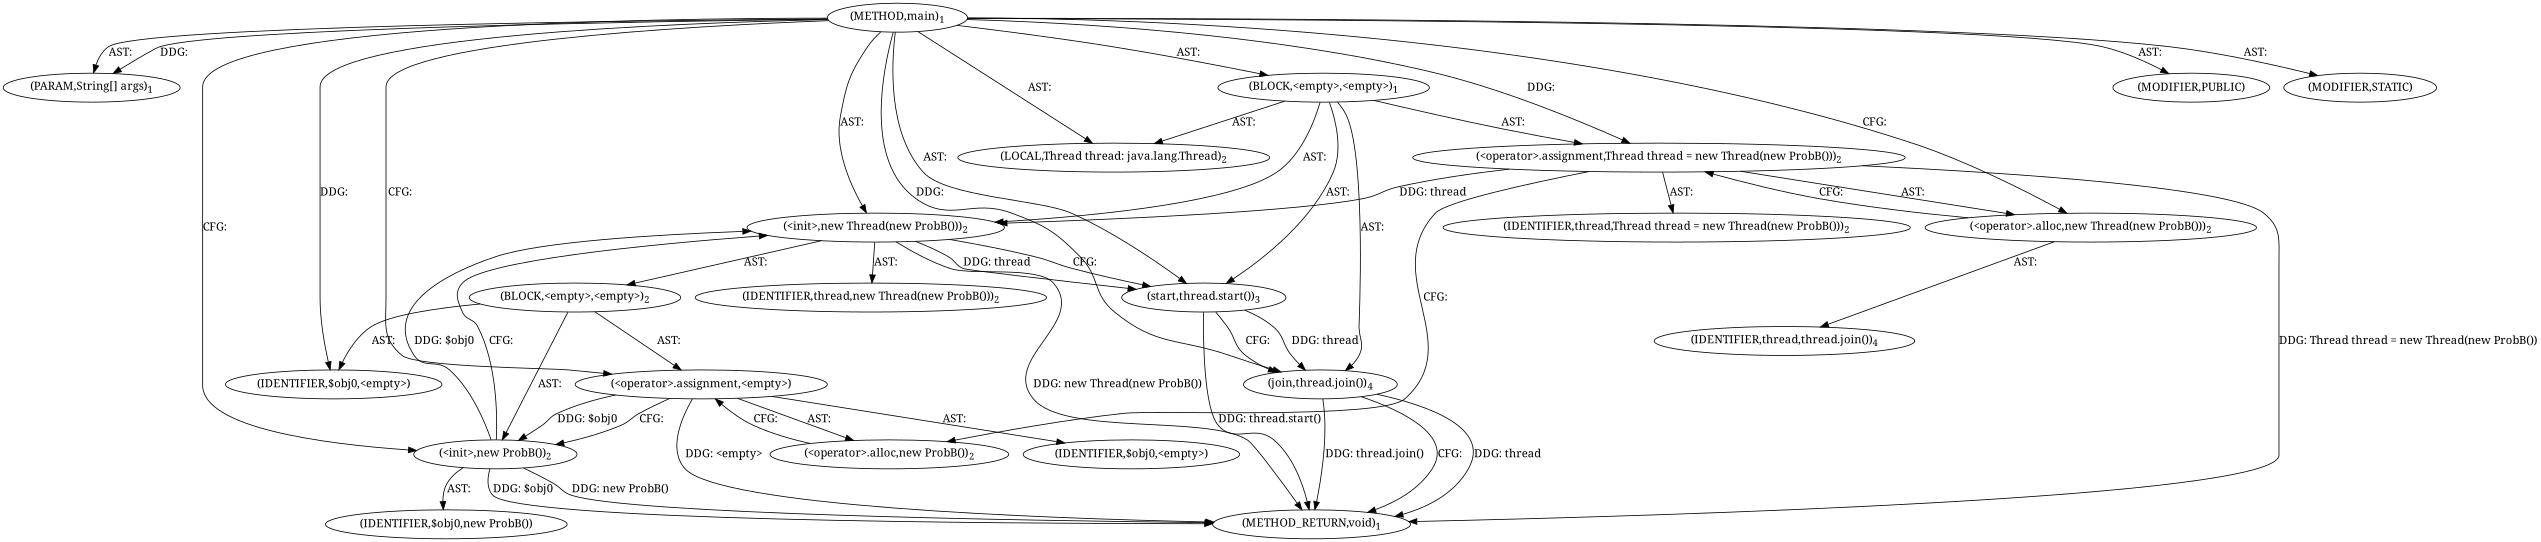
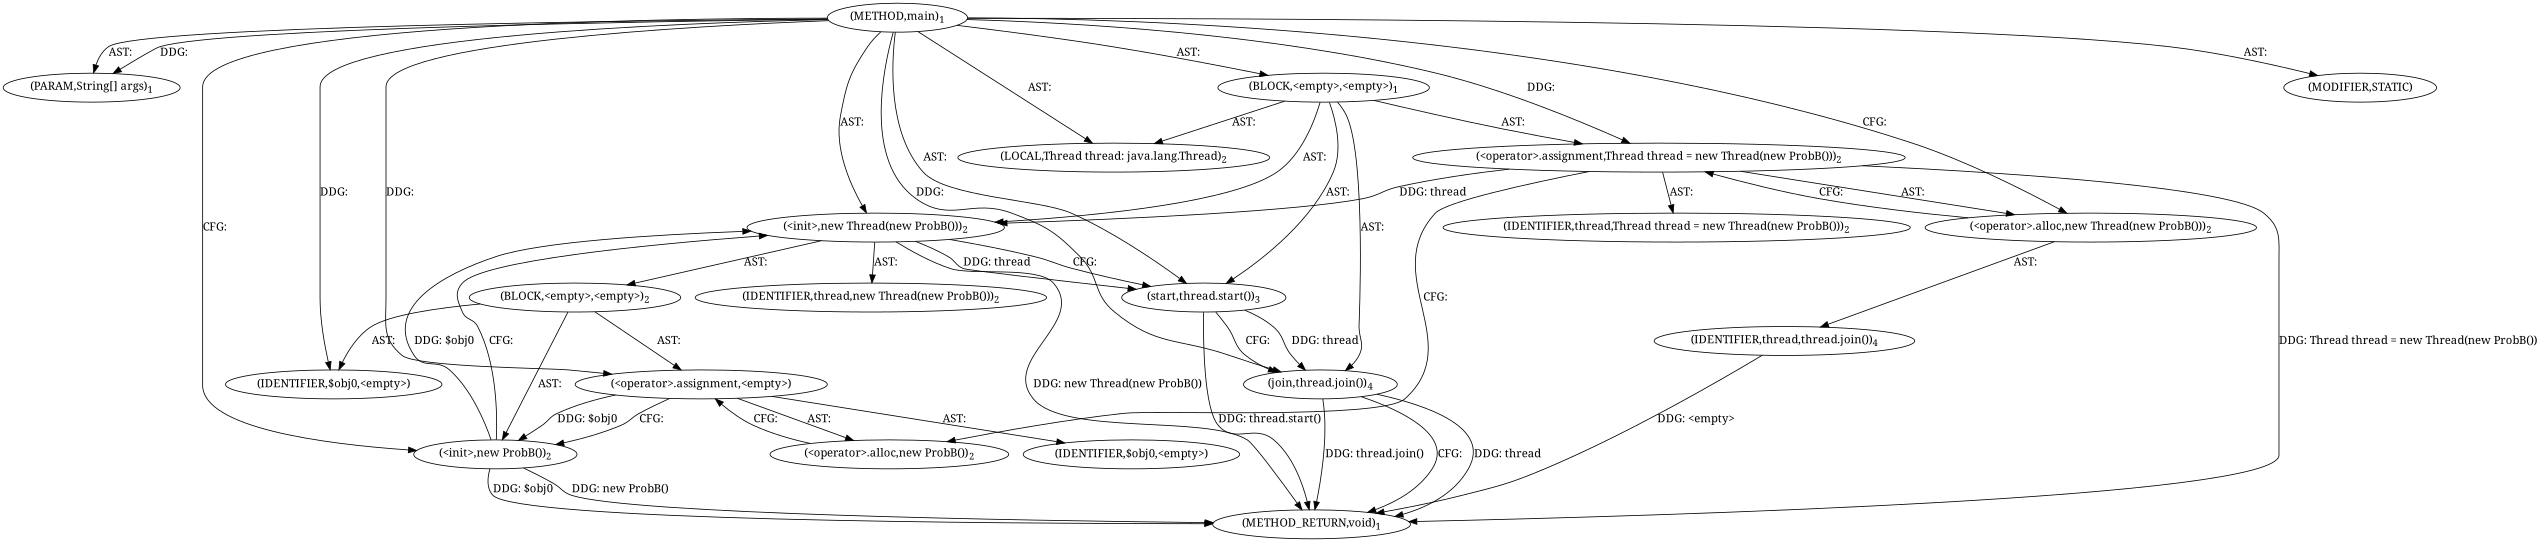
  digraph {
    fontname="Noto Serif"
    node [fontname="Noto Serif"]
    edge [fontname="Noto Serif"]
    n1 [label=<(METHOD,main)<SUB>1</SUB>>]
    n2 [label=<(PARAM,String[] args)<SUB>1</SUB>>]
    n3 [label=<(BLOCK,&lt;empty&gt;,&lt;empty&gt;)<SUB>1</SUB>>]
    n4 [label=<(&lt;operator&gt;.assignment,Thread thread = new Thread(new ProbB()))<SUB>2</SUB>>]
    n5 [label=<(&lt;operator&gt;.alloc,new Thread(new ProbB()))<SUB>2</SUB>>]
    n6 [label=<(&lt;init&gt;,new Thread(new ProbB()))<SUB>2</SUB>>]
    n7 [label=<(&lt;operator&gt;.assignment,&lt;empty&gt;)>]
    n8 [label=<(&lt;init&gt;,new ProbB())<SUB>2</SUB>>]
    n9 [label=<(IDENTIFIER,$obj0,&lt;empty&gt;)>]
    n10 [label=<(start,thread.start())<SUB>3</SUB>>]
    n11 [label=<(join,thread.join())<SUB>4</SUB>>]
-   n12 [label=<(MODIFIER,PUBLIC)>]
    n13 [label=<(MODIFIER,STATIC)>]
    n14 [label=<(LOCAL,Thread thread: java.lang.Thread)<SUB>2</SUB>>]
    n15 [label=<(METHOD_RETURN,void)<SUB>1</SUB>>]
    n16 [label=<(IDENTIFIER,thread,Thread thread = new Thread(new ProbB()))<SUB>2</SUB>>]
    n17 [label=<(&lt;operator&gt;.alloc,new ProbB())<SUB>2</SUB>>]
    n18 [label=<(IDENTIFIER,thread,thread.join())<SUB>4</SUB>>]
    n19 [label=<(IDENTIFIER,thread,new Thread(new ProbB()))<SUB>2</SUB>>]
    n20 [label=<(BLOCK,&lt;empty&gt;,&lt;empty&gt;)<SUB>2</SUB>>]
    n21 [label=<(IDENTIFIER,$obj0,&lt;empty&gt;)>]
-   n22 [label=<(IDENTIFIER,$obj0,new ProbB())>]
    n1 -> n2 [label="AST: "]
    n1 -> n2 [label="DDG: "]
    n1 -> n3 [label="AST: "]
    n1 -> n4 [label="DDG: "]
    n1 -> n5 [label="CFG: "]
    n1 -> n6 [label="AST: "]
-   n1 -> n7 [label="CFG: "]
+   n1 -> n7 [label="DDG: "]
    n1 -> n8 [label="CFG: "]
    n1 -> n9 [label="DDG: "]
    n1 -> n10 [label="AST: "]
    n1 -> n11 [label="DDG: "]
-   n1 -> n12 [label="AST: "]
    n1 -> n13 [label="AST: "]
    n1 -> n14 [label="AST: "]
    n3 -> n4 [label="AST: "]
    n3 -> n6 [label="AST: "]
    n3 -> n10 [label="AST: "]
    n3 -> n11 [label="AST: "]
    n3 -> n14 [label="AST: "]
    n4 -> n5 [label="AST: "]
    n4 -> n6 [label="DDG: thread"]
    n4 -> n15 [label="DDG: Thread thread = new Thread(new ProbB())"]
    n4 -> n16 [label="AST: "]
    n4 -> n17 [label="CFG: "]
    n5 -> n4 [label="CFG: "]
    n5 -> n18 [label="AST: "]
    n6 -> n10 [label="CFG: "]
    n6 -> n10 [label="DDG: thread"]
    n6 -> n15 [label="DDG: new Thread(new ProbB())"]
    n6 -> n19 [label="AST: "]
    n6 -> n20 [label="AST: "]
    n7 -> n8 [label="CFG: "]
    n7 -> n8 [label="DDG: $obj0"]
-   n7 -> n15 [label="DDG: &lt;empty&gt;"]
+   n18 -> n15 [label="DDG: &lt;empty&gt;"]
    n7 -> n17 [label="AST: "]
    n7 -> n21 [label="AST: "]
    n8 -> n6 [label="CFG: "]
    n8 -> n6 [label="DDG: $obj0"]
    n8 -> n15 [label="DDG: $obj0"]
    n8 -> n15 [label="DDG: new ProbB()"]
-   n8 -> n22 [label="AST: "]
    n10 -> n11 [label="CFG: "]
    n10 -> n11 [label="DDG: thread"]
    n10 -> n15 [label="DDG: thread.start()"]
    n11 -> n15 [label="CFG: "]
    n11 -> n15 [label="DDG: thread"]
    n11 -> n15 [label="DDG: thread.join()"]
    n17 -> n7 [label="CFG: "]
    n20 -> n7 [label="AST: "]
    n20 -> n8 [label="AST: "]
    n20 -> n9 [label="AST: "]
  }
